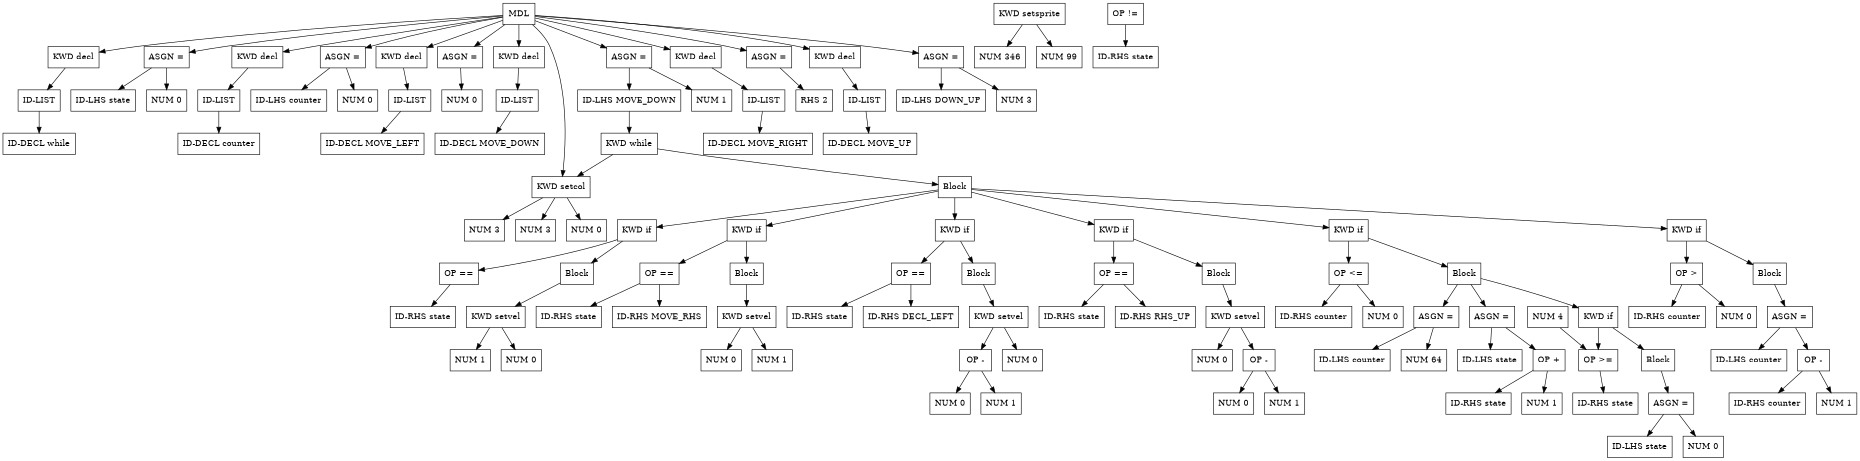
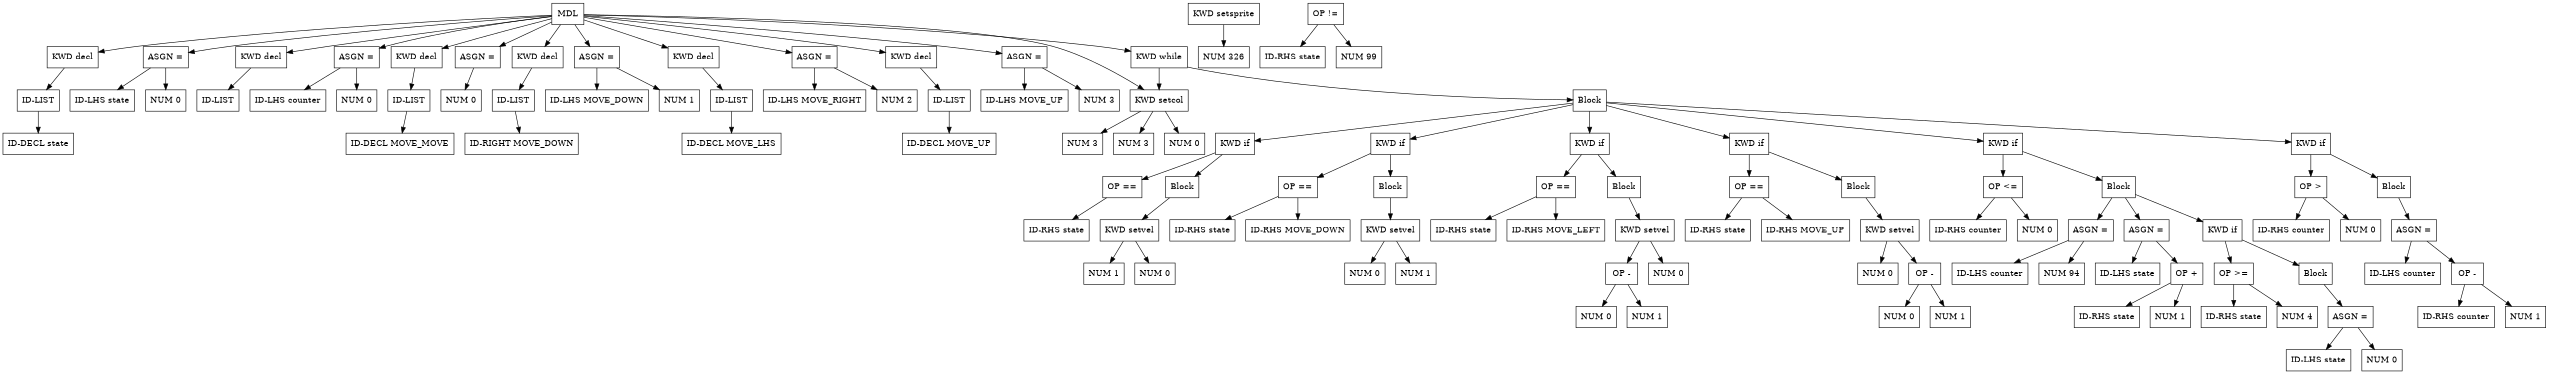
  digraph {
    node [shape=record]
    n1 [label="MDL " uuid="e1060b27-1aa1-4fc4-bf4d-04bf8f165135"]
    n2 [label="KWD decl" uuid="066e80fa-7112-4c84-af8b-d5bfc8f71dae"]
    n3 [label="ASGN =" uuid="ce04d03d-5ed6-4637-a546-85fbab59f8a3"]
    n4 [label="KWD decl" uuid="9fa4763b-750a-4e2a-8516-868c7c6568c2"]
    n5 [label="ASGN =" uuid="6415a1f9-b4b0-411e-899c-4c0a10f4c627"]
    n6 [label="KWD decl" uuid="cf4ef6b8-167e-4e49-8173-3f7623d9dada"]
    n7 [label="ASGN =" uuid="57c812bf-8373-488b-aa6c-ad99a1a2eaf1"]
    n8 [label="KWD decl" uuid="5752da3a-4001-47cb-9ee9-67fe6e866344"]
    n9 [label="ASGN =" uuid="f552ed07-cce0-4bde-b653-3005eaefeaee"]
    n10 [label="KWD decl" uuid="e9c99a5e-2693-4e61-8bc0-b9d5ff045d59"]
    n11 [label="ASGN =" uuid="fd233df5-7f2f-4d54-bdd7-dbacd171ccfc"]
    n12 [label="KWD decl" uuid="3d82fc7b-b3f2-4782-b597-0383c6ca3fb2"]
    n13 [label="ASGN =" uuid="628c3d94-bf97-4ca0-835c-cc9835dfe13e"]
    n14 [label="KWD setcol" uuid="e5914be0-e38e-4c62-a596-8d3e1c8029cc"]
    n15 [label="KWD while" uuid="fd184145-8621-4253-8da9-bd8e291a4963"]
    n16 [label="ID-LIST " uuid="85df9cc1-094c-4ca2-b7a7-a786f8243e1e"]
    n17 [label="ID-LHS state" uuid="95a0bd61-9da4-4ff9-b745-e636a375502c"]
    n18 [label="NUM 0" uuid="e69ab937-d80d-4ade-a99f-66d3f74644e8"]
    n19 [label="ID-LIST " uuid="211f2660-0f6d-4a1c-8b97-51e41c46d585"]
    n20 [label="ID-LHS counter" uuid="45447a83-c36a-47f6-9f89-433a93d2954e"]
    n21 [label="NUM 0" uuid="e883105e-3b15-49ed-8361-9957279822fc"]
    n22 [label="ID-LIST " uuid="c7443871-d377-408c-8bc2-afb80146dcbf"]
    n23 [label="NUM 0" uuid="aed3ff87-9dcd-4e53-ace9-eaa1eb27a3ab"]
    n24 [label="ID-LIST " uuid="32090de2-e9f4-4a75-8df1-8d16a2f3518b"]
    n25 [label="ID-LHS MOVE_DOWN" uuid="d9d3abe1-c41a-4141-8a8c-0919b43d5fde"]
    n26 [label="NUM 1" uuid="8d888816-dd91-43f1-9b5e-d310ad3e0bfe"]
    n27 [label="ID-LIST " uuid="025e017c-09b5-448f-a4e1-fec292eb29e1"]
-   n29 [label="RHS 2" uuid="1a96d18c-7c79-4cd5-a22b-af47c4e1c844"]
+   n28 [label="ID-LHS MOVE_RIGHT" uuid="7aadd8d1-fb7b-4d59-90eb-ad928919465a"]
+   n29 [label="NUM 2" uuid="1a96d18c-7c79-4cd5-a22b-af47c4e1c844"]
    n30 [label="ID-LIST " uuid="1a4609f3-5eb5-4166-a7d7-774106b03edc"]
-   n31 [label="ID-LHS DOWN_UP" uuid="fba440d5-6ba7-4034-9737-81099f5dca0b"]
+   n31 [label="ID-LHS MOVE_UP" uuid="fba440d5-6ba7-4034-9737-81099f5dca0b"]
    n32 [label="NUM 3" uuid="228d98d1-e56f-431b-b9b8-75265a578b48"]
    n33 [label="KWD setsprite" uuid="e0c7b4d2-da8c-408b-85c8-57e88314e509"]
-   n34 [label="NUM 346" uuid="583a0e00-629d-454f-94eb-ebfa76e59e54"]
+   n34 [label="NUM 326" uuid="583a0e00-629d-454f-94eb-ebfa76e59e54"]
    n35 [label="NUM 3" uuid="09e99326-b2bb-42c5-80ae-a5426a5b911f"]
    n36 [label="NUM 3" uuid="17413063-1cd6-4b4c-84cf-51745d1063b0"]
    n37 [label="NUM 0" uuid="14f4cd81-3573-4737-8980-cfda23adb307"]
    n38 [label="Block " uuid="e648ad3b-13b4-482a-b3f0-64f4b2e22430"]
-   n39 [label="ID-DECL while" uuid="45674659-3f77-4241-9c52-7e92f2faff8d"]
-   n40 [label="ID-DECL counter" uuid="6bf88244-89fb-437f-8b85-297be9b9b528"]
-   n41 [label="ID-DECL MOVE_LEFT" uuid="5c8a5a94-da71-46bc-be98-d4c337042ded"]
-   n42 [label="ID-DECL MOVE_DOWN" uuid="4eccbd9b-d87d-4c59-916a-97e1c53e131e"]
-   n43 [label="ID-DECL MOVE_RIGHT" uuid="8a79584d-9726-4740-8747-54e8a41e3e4c"]
+   n39 [label="ID-DECL state" uuid="45674659-3f77-4241-9c52-7e92f2faff8d"]
+   n41 [label="ID-DECL MOVE_MOVE" uuid="5c8a5a94-da71-46bc-be98-d4c337042ded"]
+   n42 [label="ID-RIGHT MOVE_DOWN" uuid="4eccbd9b-d87d-4c59-916a-97e1c53e131e"]
+   n43 [label="ID-DECL MOVE_LHS" uuid="8a79584d-9726-4740-8747-54e8a41e3e4c"]
    n44 [label="ID-DECL MOVE_UP" uuid="2483c6a3-ba79-4628-bf79-cf28014a9317"]
    n45 [label="OP !=" uuid="e66835ae-398e-4a56-8a3d-7711b2c85270"]
    n46 [label="ID-RHS state" uuid="5e159cc8-07be-4993-b2e7-40e5cd0292cb"]
    n47 [label="NUM 99" uuid="a3518e43-7975-427a-97f1-1dedbed6299e"]
    n48 [label="KWD if" uuid="70df6b8e-6733-41a2-b00f-7a9650e3e6bf"]
    n49 [label="KWD if" uuid="c68bb4b1-9560-4300-9588-9da96ac0ca4f"]
    n50 [label="KWD if" uuid="43798e83-3dcf-4c75-b51a-97b4a26fde37"]
    n51 [label="KWD if" uuid="565a294c-08dc-4c9e-ac80-05004a14e94b"]
    n52 [label="KWD if" uuid="1ac573cb-453c-4ae4-bb8d-c9492d31d924"]
    n53 [label="KWD if" uuid="fa3ea2f1-b37d-4a62-acf1-7e77855c0863"]
    n54 [label="OP ==" uuid="add715da-0e9f-4c1b-a859-55b8a335a017"]
    n55 [label="Block " uuid="041f4097-b0a2-416c-80b4-d5e8b99f25a5"]
    n56 [label="OP ==" uuid="2085f4bc-bfa8-474a-9857-83ad605f6c68"]
    n57 [label="Block " uuid="c2af503f-52db-4bde-87cf-ff340e1ba026"]
    n58 [label="OP ==" uuid="78b9a599-a879-4eea-9bce-6d88c5148954"]
    n59 [label="Block " uuid="df3d6d19-9475-481b-a7ac-83c3115ddca7"]
    n60 [label="OP ==" uuid="8276db0b-16f5-4da7-9250-d0d867a32492"]
    n61 [label="Block " uuid="bd66c06d-f71c-4576-ab18-49f867b2690e"]
    n62 [label="OP \<=" uuid="b92ffcf3-102b-4668-9856-34f96e71faa1"]
    n63 [label="Block " uuid="b53911ed-e798-4611-8420-eb05be425118"]
    n64 [label="OP \>" uuid="84d304e8-61a0-46dd-b194-7d9aa2731e8f"]
    n65 [label="Block " uuid="d46f7b27-a711-4125-9935-c74de53b4c18"]
    n66 [label="ID-RHS state" uuid="7275dfd2-7b85-4e30-aa1e-b95c51d63589"]
    n67 [label="KWD setvel" uuid="5e64fa5e-e0fd-4daf-a972-55b76c586491"]
    n68 [label="NUM 1" uuid="28bd6d68-b338-4a7f-bb3c-97d4ae09f5b7"]
    n69 [label="NUM 0" uuid="bb145ce6-0158-4b42-9039-cae772185390"]
    n70 [label="ID-RHS state" uuid="06dc6c3e-ad61-4cd5-a4b1-5c38825ea6ee"]
-   n71 [label="ID-RHS MOVE_RHS" uuid="a6f26fcb-3066-4da3-9892-686c839af9c2"]
+   n71 [label="ID-RHS MOVE_DOWN" uuid="a6f26fcb-3066-4da3-9892-686c839af9c2"]
    n72 [label="KWD setvel" uuid="98b15059-0b08-47c5-aa7c-e315e535e709"]
    n73 [label="NUM 0" uuid="48ab62d1-f13c-45e9-aa50-83493ce1e118"]
    n74 [label="NUM 1" uuid="a580bcc0-43e1-424e-bc9b-5f858a270322"]
    n75 [label="ID-RHS state" uuid="0d99c051-a0fc-414b-bb72-ee761e7b22b4"]
-   n76 [label="ID-RHS DECL_LEFT" uuid="a9a9a89e-f24b-4d15-ba9a-7bc8c67d4273"]
+   n76 [label="ID-RHS MOVE_LEFT" uuid="a9a9a89e-f24b-4d15-ba9a-7bc8c67d4273"]
    n77 [label="KWD setvel" uuid="3ae50fc4-2465-4b0b-9f68-bf1effd0677e"]
    n78 [label="OP -" uuid="ab13894a-6aeb-4af5-a402-216913cae7ee"]
    n79 [label="NUM 0" uuid="2bf89439-067c-482b-982f-d17b46554651"]
    n80 [label="NUM 0" uuid="ed87ea69-d281-4f28-8858-c37a21e29fe3"]
    n81 [label="NUM 1" uuid="c3aac3e5-3bfc-4214-ad79-6783b6c220cb"]
    n82 [label="ID-RHS state" uuid="4447f177-99ae-4348-aa50-80f0a9838933"]
-   n83 [label="ID-RHS RHS_UP" uuid="55a603ed-acaf-4d7d-98ac-75bf57dc08ab"]
+   n83 [label="ID-RHS MOVE_UP" uuid="55a603ed-acaf-4d7d-98ac-75bf57dc08ab"]
    n84 [label="KWD setvel" uuid="0c135faf-d950-4a8e-be0f-634f41482940"]
    n85 [label="NUM 0" uuid="4e064af5-f11c-41ef-bb81-41b8de9993f5"]
    n86 [label="OP -" uuid="6eeadee5-381a-4ceb-86c6-658955da8332"]
    n87 [label="NUM 0" uuid="fd4ae3ff-daf8-4c14-95d6-01389f71ce03"]
    n88 [label="NUM 1" uuid="add0eafb-58a4-451f-aa29-455c363bd637"]
    n89 [label="ID-RHS counter" uuid="628b5c8e-d49b-4687-8cca-4ace30a0367f"]
    n90 [label="NUM 0" uuid="e95f3ac4-dc5f-49e2-877a-431da4641eea"]
    n91 [label="ASGN =" uuid="30716777-e8a7-4b56-9b6c-48a04c4a97b0"]
    n92 [label="ASGN =" uuid="c0171656-5c49-492e-a8b1-6d6364898400"]
    n93 [label="KWD if" uuid="3e8faf5e-1a2d-4b82-8e04-a73085581a2a"]
    n94 [label="ID-LHS counter" uuid="771f815c-131c-4769-93e0-76aa43ad0d6a"]
-   n95 [label="NUM 64" uuid="61219255-3866-47a4-9bb2-d26afbfc5a3d"]
+   n95 [label="NUM 94" uuid="61219255-3866-47a4-9bb2-d26afbfc5a3d"]
    n96 [label="ID-LHS state" uuid="ec7e4af5-f51a-4f13-852b-b78d6174f234"]
    n97 [label="OP +" uuid="d4022fcd-cfcd-48f7-861a-e0ab4359b3b0"]
    n98 [label="OP \>=" uuid="f7e40228-2810-4f47-83db-f7697d127226"]
    n99 [label="Block " uuid="8a997b0b-f5ed-4fd7-a13e-a983b195b7fe"]
    n100 [label="ID-RHS state" uuid="95d98516-ce63-464f-94c2-46fb5f341fc6"]
    n101 [label="NUM 1" uuid="92b08244-d9f2-40a3-b55f-dccc1ba9f233"]
    n102 [label="ID-RHS state" uuid="761d3a03-c0d7-4933-a7d3-970372bd3829"]
    n103 [label="NUM 4" uuid="d28d75a6-2e88-408f-b636-996b1bb6796c"]
    n104 [label="ASGN =" uuid="341d4c0c-cdbc-4664-82d4-b0bdce195cd0"]
    n105 [label="ID-LHS state" uuid="4f8dbefe-58f0-4056-b95c-1d19b9a34abd"]
    n106 [label="NUM 0" uuid="4e75eb66-d44d-4ea3-ae7a-09e2af11a37e"]
    n107 [label="ID-RHS counter" uuid="af05f386-ffe3-4903-861d-f77835ce9f2c"]
    n108 [label="NUM 0" uuid="aa6ba5c6-9891-4baa-abfe-0e0771bbec8a"]
    n109 [label="ASGN =" uuid="bc1ed621-4fe4-4425-b736-95a6fe15b5b7"]
    n110 [label="ID-LHS counter" uuid="0b03d3e2-5cc5-4f4a-aa61-9f1f1d4dd951"]
    n111 [label="OP -" uuid="c754a67f-bc59-4612-b0a2-5adabbcf97da"]
    n112 [label="ID-RHS counter" uuid="1f47963d-60bf-4479-be8c-27732678a43e"]
    n113 [label="NUM 1" uuid="8df1fbd3-ab88-4404-a815-19b5ef85eff3"]
    n1 -> n2
    n1 -> n3
    n1 -> n4
    n1 -> n5
    n1 -> n6
    n1 -> n7
    n1 -> n8
    n1 -> n9
    n1 -> n10
    n1 -> n11
    n1 -> n12
    n1 -> n13
    n1 -> n14
-   n25 -> n15
+   n1 -> n15
    n2 -> n16
    n3 -> n17
    n3 -> n18
    n4 -> n19
    n5 -> n20
    n5 -> n21
    n6 -> n22
    n7 -> n23
    n8 -> n24
    n9 -> n25
    n9 -> n26
    n10 -> n27
+   n11 -> n28
    n11 -> n29
    n12 -> n30
    n13 -> n31
    n13 -> n32
    n14 -> n35
    n14 -> n36
    n14 -> n37
    n15 -> n14
    n15 -> n38
    n16 -> n39
-   n19 -> n40
    n22 -> n41
    n24 -> n42
    n27 -> n43
    n30 -> n44
    n33 -> n34
    n38 -> n48
    n38 -> n49
    n38 -> n50
    n38 -> n51
    n38 -> n52
    n38 -> n53
    n45 -> n46
-   n33 -> n47
+   n45 -> n47
    n48 -> n54
    n48 -> n55
    n49 -> n56
    n49 -> n57
    n50 -> n58
    n50 -> n59
    n51 -> n60
    n51 -> n61
    n52 -> n62
    n52 -> n63
    n53 -> n64
    n53 -> n65
    n54 -> n66
    n55 -> n67
    n56 -> n70
    n56 -> n71
    n57 -> n72
    n58 -> n75
    n58 -> n76
    n59 -> n77
    n60 -> n82
    n60 -> n83
    n61 -> n84
    n62 -> n89
    n62 -> n90
    n63 -> n91
    n63 -> n92
    n63 -> n93
    n64 -> n107
    n64 -> n108
    n65 -> n109
    n67 -> n68
    n67 -> n69
    n72 -> n73
    n72 -> n74
    n77 -> n78
    n77 -> n79
    n78 -> n80
    n78 -> n81
    n84 -> n85
    n84 -> n86
    n86 -> n87
    n86 -> n88
    n91 -> n94
    n91 -> n95
    n92 -> n96
    n92 -> n97
    n93 -> n98
    n93 -> n99
    n97 -> n100
    n97 -> n101
    n98 -> n102
-   n103 -> n98
+   n98 -> n103
    n99 -> n104
    n104 -> n105
    n104 -> n106
    n109 -> n110
    n109 -> n111
    n111 -> n112
    n111 -> n113
  }
